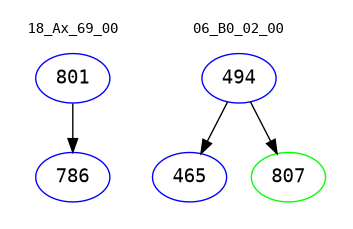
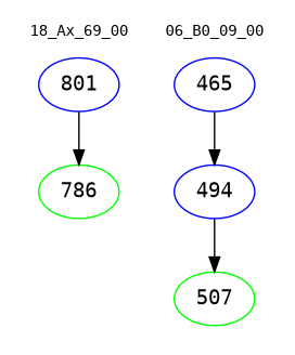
  digraph {
    fontname="DejaVu Sans Mono"
    node [color=blue fontname="DejaVu Sans Mono"]
    edge [color=black fontname="DejaVu Sans Mono"]
    n1 [label=801]
-   n2 [label=786]
+   n2 [color=green label=786]
    n3 [label=494]
    n4 [label=465]
-   n5 [color=green label=807]
+   n5 [color=green label=507]
    subgraph cluster_1 {
      color=white
      fontsize=10
      label="18_Ax_69_00"
      n1
      n2
    }
    subgraph cluster_2 {
      color=white
      fontsize=10
-     label="06_B0_02_00"
+     label="06_B0_09_00"
      n3
      n4
      n5
    }
    n1 -> n2
-   n3 -> n4
+   n4 -> n3
    n3 -> n5
  }
